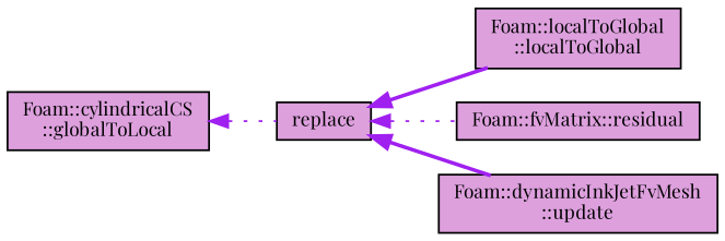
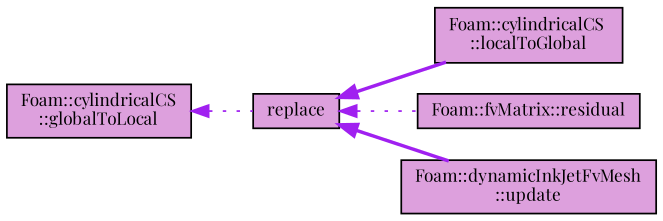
  digraph {
    fontname="Playfair Display"
    rankdir=LR
    node [color=black fillcolor=plum fontname="Playfair Display" fontsize=10 shape=record style=filled]
    edge [color=purple dir=back fontname="Playfair Display" fontsize=10 labelfontname=Helvetica labelfontsize=10 style=bold]
    n1 [fontcolor=black height=0.2 label=replace width=0.4]
-   n2 [height=0.2 label="Foam::localToGlobal\l::localToGlobal" width=0.4]
+   n2 [height=0.2 label="Foam::cylindricalCS\l::localToGlobal" width=0.4]
    n3 [height=0.2 label="Foam::fvMatrix::residual" width=0.4]
    n4 [height=0.2 label="Foam::dynamicInkJetFvMesh\l::update" width=0.4]
    n5 [height=0.2 label="Foam::cylindricalCS\l::globalToLocal" width=0.4]
    n1 -> n2
    n1 -> n3 [style=dotted]
    n1 -> n4
    n5 -> n1 [style=dotted]
  }
